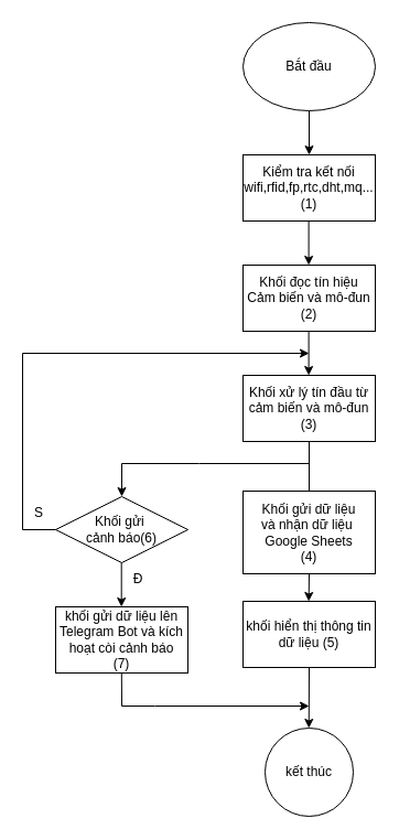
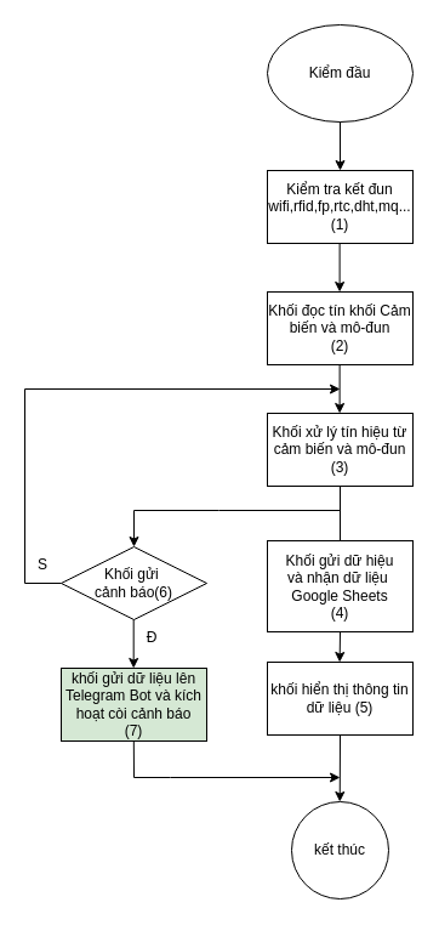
  <mxCell id="0" />
  <mxCell id="1" parent="0" />
- <mxCell id="2" value="&lt;font style=&quot;vertical-align: inherit;&quot;&gt;&lt;font style=&quot;vertical-align: inherit;&quot;&gt;&lt;font style=&quot;vertical-align: inherit;&quot;&gt;&lt;font style=&quot;vertical-align: inherit;&quot;&gt;Bắt đầu&lt;/font&gt;&lt;/font&gt;&lt;/font&gt;&lt;/font&gt;" style="ellipse;whiteSpace=wrap;html=1;" parent="1" vertex="1"><mxGeometry x="220" y="20" width="120" height="80" as="geometry" /></mxCell>
+ <mxCell id="2" value="&lt;font style=&quot;vertical-align: inherit;&quot;&gt;&lt;font style=&quot;vertical-align: inherit;&quot;&gt;&lt;font style=&quot;vertical-align: inherit;&quot;&gt;&lt;font style=&quot;vertical-align: inherit;&quot;&gt;Kiểm đầu&lt;/font&gt;&lt;/font&gt;&lt;/font&gt;&lt;/font&gt;" style="ellipse;whiteSpace=wrap;html=1;" parent="1" vertex="1"><mxGeometry x="220" y="20" width="120" height="80" as="geometry" /></mxCell>
  <mxCell id="3" value="" style="endArrow=classic;html=1;rounded=0;entryX=0.5;entryY=0;entryDx=0;entryDy=0;" parent="1" edge="1"><mxGeometry width="50" height="50" relative="1" as="geometry"><mxPoint x="280" y="100" as="sourcePoint" /><mxPoint x="280" y="140" as="targetPoint" /></mxGeometry></mxCell>
- <mxCell id="4" value="Khối đọc tín hiệu Cảm biến và mô-đun&lt;div&gt;(2)&lt;/div&gt;" style="rounded=0;whiteSpace=wrap;html=1;" parent="1" vertex="1"><mxGeometry x="220" y="240" width="120" height="60" as="geometry" /></mxCell>
+ <mxCell id="4" value="Khối đọc tín khối Cảm biến và mô-đun&lt;div&gt;(2)&lt;/div&gt;" style="rounded=0;whiteSpace=wrap;html=1;" parent="1" vertex="1"><mxGeometry x="220" y="240" width="120" height="60" as="geometry" /></mxCell>
  <mxCell id="5" value="" style="edgeStyle=orthogonalEdgeStyle;rounded=0;orthogonalLoop=1;jettySize=auto;html=1;endArrow=none;" parent="1" source="6" target="10" edge="1"><mxGeometry relative="1" as="geometry" /></mxCell>
- <mxCell id="6" value="Khối xử lý tín đầu từ cảm biến và mô-đun&lt;div&gt;(3)&lt;/div&gt;" style="rounded=0;whiteSpace=wrap;html=1;" parent="1" vertex="1"><mxGeometry x="220" y="340" width="120" height="60" as="geometry" /></mxCell>
+ <mxCell id="6" value="Khối xử lý tín hiệu từ cảm biến và mô-đun&lt;div&gt;(3)&lt;/div&gt;" style="rounded=0;whiteSpace=wrap;html=1;" parent="1" vertex="1"><mxGeometry x="220" y="340" width="120" height="60" as="geometry" /></mxCell>
  <mxCell id="7" value="" style="endArrow=classic;html=1;rounded=0;entryX=0.5;entryY=0;entryDx=0;entryDy=0;" parent="1" edge="1"><mxGeometry width="50" height="50" relative="1" as="geometry"><mxPoint x="279.62" y="200" as="sourcePoint" /><mxPoint x="279.62" y="240" as="targetPoint" /></mxGeometry></mxCell>
  <mxCell id="8" value="" style="endArrow=classic;html=1;rounded=0;entryX=0.5;entryY=0;entryDx=0;entryDy=0;" parent="1" edge="1"><mxGeometry width="50" height="50" relative="1" as="geometry"><mxPoint x="279.62" y="300" as="sourcePoint" /><mxPoint x="279.62" y="340" as="targetPoint" /></mxGeometry></mxCell>
  <mxCell id="9" value="Khối gửi&amp;nbsp;&lt;div&gt;cảnh báo(6)&lt;br&gt;&lt;/div&gt;" style="rhombus;whiteSpace=wrap;html=1;" parent="1" vertex="1"><mxGeometry x="50" y="450" width="120" height="60" as="geometry" /></mxCell>
- <mxCell id="10" value="Khối gửi dữ liệu&lt;div&gt;và nhận dữ liệu&lt;span style=&quot;background-color: initial;&quot;&gt;&amp;nbsp;&lt;/span&gt;&lt;div&gt;&lt;div&gt;Google Sheets&lt;div&gt;(4)&lt;/div&gt;&lt;/div&gt;&lt;/div&gt;&lt;/div&gt;" style="rounded=0;whiteSpace=wrap;html=1;" parent="1" vertex="1"><mxGeometry x="220" y="445" width="120" height="75" as="geometry" /></mxCell>
+ <mxCell id="10" value="Khối gửi dữ hiệu&lt;div&gt;và nhận dữ liệu&lt;span style=&quot;background-color: initial;&quot;&gt;&amp;nbsp;&lt;/span&gt;&lt;div&gt;&lt;div&gt;Google Sheets&lt;div&gt;(4)&lt;/div&gt;&lt;/div&gt;&lt;/div&gt;&lt;/div&gt;" style="rounded=0;whiteSpace=wrap;html=1;" parent="1" vertex="1"><mxGeometry x="220" y="445" width="120" height="75" as="geometry" /></mxCell>
  <mxCell id="11" value="&lt;div&gt;khối hiển thị thông tin dữ liệu (5)&lt;/div&gt;" style="rounded=0;whiteSpace=wrap;html=1;" parent="1" vertex="1"><mxGeometry x="220" y="545" width="120" height="60" as="geometry" /></mxCell>
  <mxCell id="12" value="kết thúc" style="ellipse;whiteSpace=wrap;html=1;aspect=fixed;" parent="1" vertex="1"><mxGeometry x="240" y="660" width="80" height="80" as="geometry" /></mxCell>
  <mxCell id="13" value="" style="endArrow=classic;html=1;rounded=0;entryX=0.5;entryY=0;entryDx=0;entryDy=0;" parent="1" edge="1"><mxGeometry width="50" height="50" relative="1" as="geometry"><mxPoint x="280" y="520" as="sourcePoint" /><mxPoint x="279.62" y="545" as="targetPoint" /></mxGeometry></mxCell>
  <mxCell id="14" value="" style="endArrow=classic;html=1;rounded=0;entryX=0.5;entryY=0;entryDx=0;entryDy=0;exitX=0.5;exitY=1;exitDx=0;exitDy=0;" parent="1" source="11" edge="1"><mxGeometry width="50" height="50" relative="1" as="geometry"><mxPoint x="279.73" y="620" as="sourcePoint" /><mxPoint x="279.73" y="660" as="targetPoint" /></mxGeometry></mxCell>
- <mxCell id="15" value="khối gửi dữ liệu lên Telegram Bot và kích hoạt còi cảnh báo&lt;div&gt;(7)&lt;/div&gt;" style="rounded=0;whiteSpace=wrap;html=1;" parent="1" vertex="1"><mxGeometry x="50" y="550" width="120" height="60" as="geometry" /></mxCell>
+ <mxCell id="15" value="khối gửi dữ liệu lên Telegram Bot và kích hoạt còi cảnh báo&lt;div&gt;(7)&lt;/div&gt;" style="rounded=0;whiteSpace=wrap;html=1;fillColor=#d5e8d4;" parent="1" vertex="1"><mxGeometry x="50" y="550" width="120" height="60" as="geometry" /></mxCell>
  <mxCell id="16" value="" style="endArrow=classic;html=1;rounded=0;entryX=0.5;entryY=0;entryDx=0;entryDy=0;" parent="1" edge="1"><mxGeometry width="50" height="50" relative="1" as="geometry"><mxPoint x="109.7" y="510" as="sourcePoint" /><mxPoint x="109.7" y="550" as="targetPoint" /></mxGeometry></mxCell>
  <mxCell id="17" value="" style="endArrow=classic;html=1;rounded=0;" parent="1" edge="1"><mxGeometry width="50" height="50" relative="1" as="geometry"><mxPoint x="109.82" y="610" as="sourcePoint" /><mxPoint x="280" y="640" as="targetPoint" /><Array as="points"><mxPoint x="110" y="640" /><mxPoint x="140" y="640" /></Array></mxGeometry></mxCell>
  <mxCell id="18" value="" style="endArrow=classic;html=1;rounded=0;entryX=0.5;entryY=0;entryDx=0;entryDy=0;" parent="1" target="9" edge="1"><mxGeometry width="50" height="50" relative="1" as="geometry"><mxPoint x="280" y="420" as="sourcePoint" /><mxPoint x="140" y="440" as="targetPoint" /><Array as="points"><mxPoint x="180" y="420" /><mxPoint x="110" y="420" /></Array></mxGeometry></mxCell>
  <mxCell id="19" value="" style="endArrow=classic;html=1;rounded=0;exitX=0;exitY=0.5;exitDx=0;exitDy=0;" parent="1" source="9" edge="1"><mxGeometry width="50" height="50" relative="1" as="geometry"><mxPoint x="49" y="480" as="sourcePoint" /><mxPoint x="280" y="320" as="targetPoint" /><Array as="points"><mxPoint x="20" y="480" /><mxPoint x="20" y="320" /></Array></mxGeometry></mxCell>
  <mxCell id="20" value="Đ" style="text;html=1;align=center;verticalAlign=middle;whiteSpace=wrap;rounded=0;" parent="1" vertex="1"><mxGeometry x="120" y="520" width="10" height="9" as="geometry" /></mxCell>
  <mxCell id="21" value="S" style="text;html=1;align=center;verticalAlign=middle;whiteSpace=wrap;rounded=0;" parent="1" vertex="1"><mxGeometry x="30" y="460" width="10" height="9" as="geometry" /></mxCell>
- <mxCell id="22" value="&lt;div&gt;&lt;span style=&quot;background-color: initial;&quot;&gt;Kiểm tra kết nối&lt;/span&gt;&lt;/div&gt;&lt;div&gt;wifi,rfid,fp,rtc,dht,mq...&lt;br&gt;&lt;div&gt;(1)&lt;/div&gt;&lt;/div&gt;" style="rounded=0;whiteSpace=wrap;html=1;" parent="1" vertex="1"><mxGeometry x="220" y="140" width="120" height="60" as="geometry" /></mxCell>
+ <mxCell id="22" value="&lt;div&gt;&lt;span style=&quot;background-color: initial;&quot;&gt;Kiểm tra kết đun&lt;/span&gt;&lt;/div&gt;&lt;div&gt;wifi,rfid,fp,rtc,dht,mq...&lt;br&gt;&lt;div&gt;(1)&lt;/div&gt;&lt;/div&gt;" style="rounded=0;whiteSpace=wrap;html=1;" parent="1" vertex="1"><mxGeometry x="220" y="140" width="120" height="60" as="geometry" /></mxCell>
